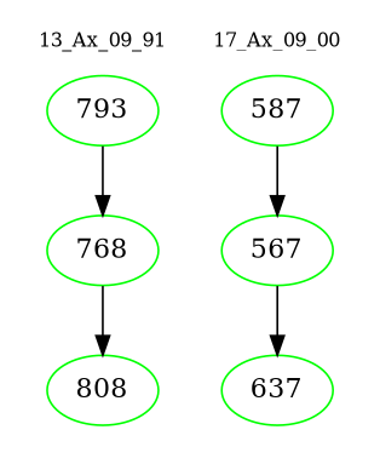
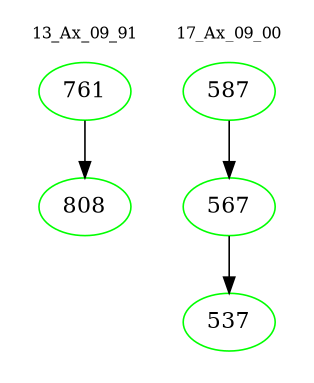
  digraph {
    node [color=green]
    edge [color=black]
-   n1 [label=793]
-   n2 [label=768]
+   n2 [label=761]
    n3 [label=808]
    n4 [label=587]
    n5 [label=567]
-   n6 [label=637]
+   n6 [label=537]
    subgraph cluster_1 {
      color=white
      fontsize=10
      label="13_Ax_09_91"
-     n1
      n2
      n3
    }
    subgraph cluster_2 {
      color=white
      fontsize=10
      label="17_Ax_09_00"
      n4
      n5
      n6
    }
-   n1 -> n2
    n2 -> n3
    n4 -> n5
    n5 -> n6
  }
